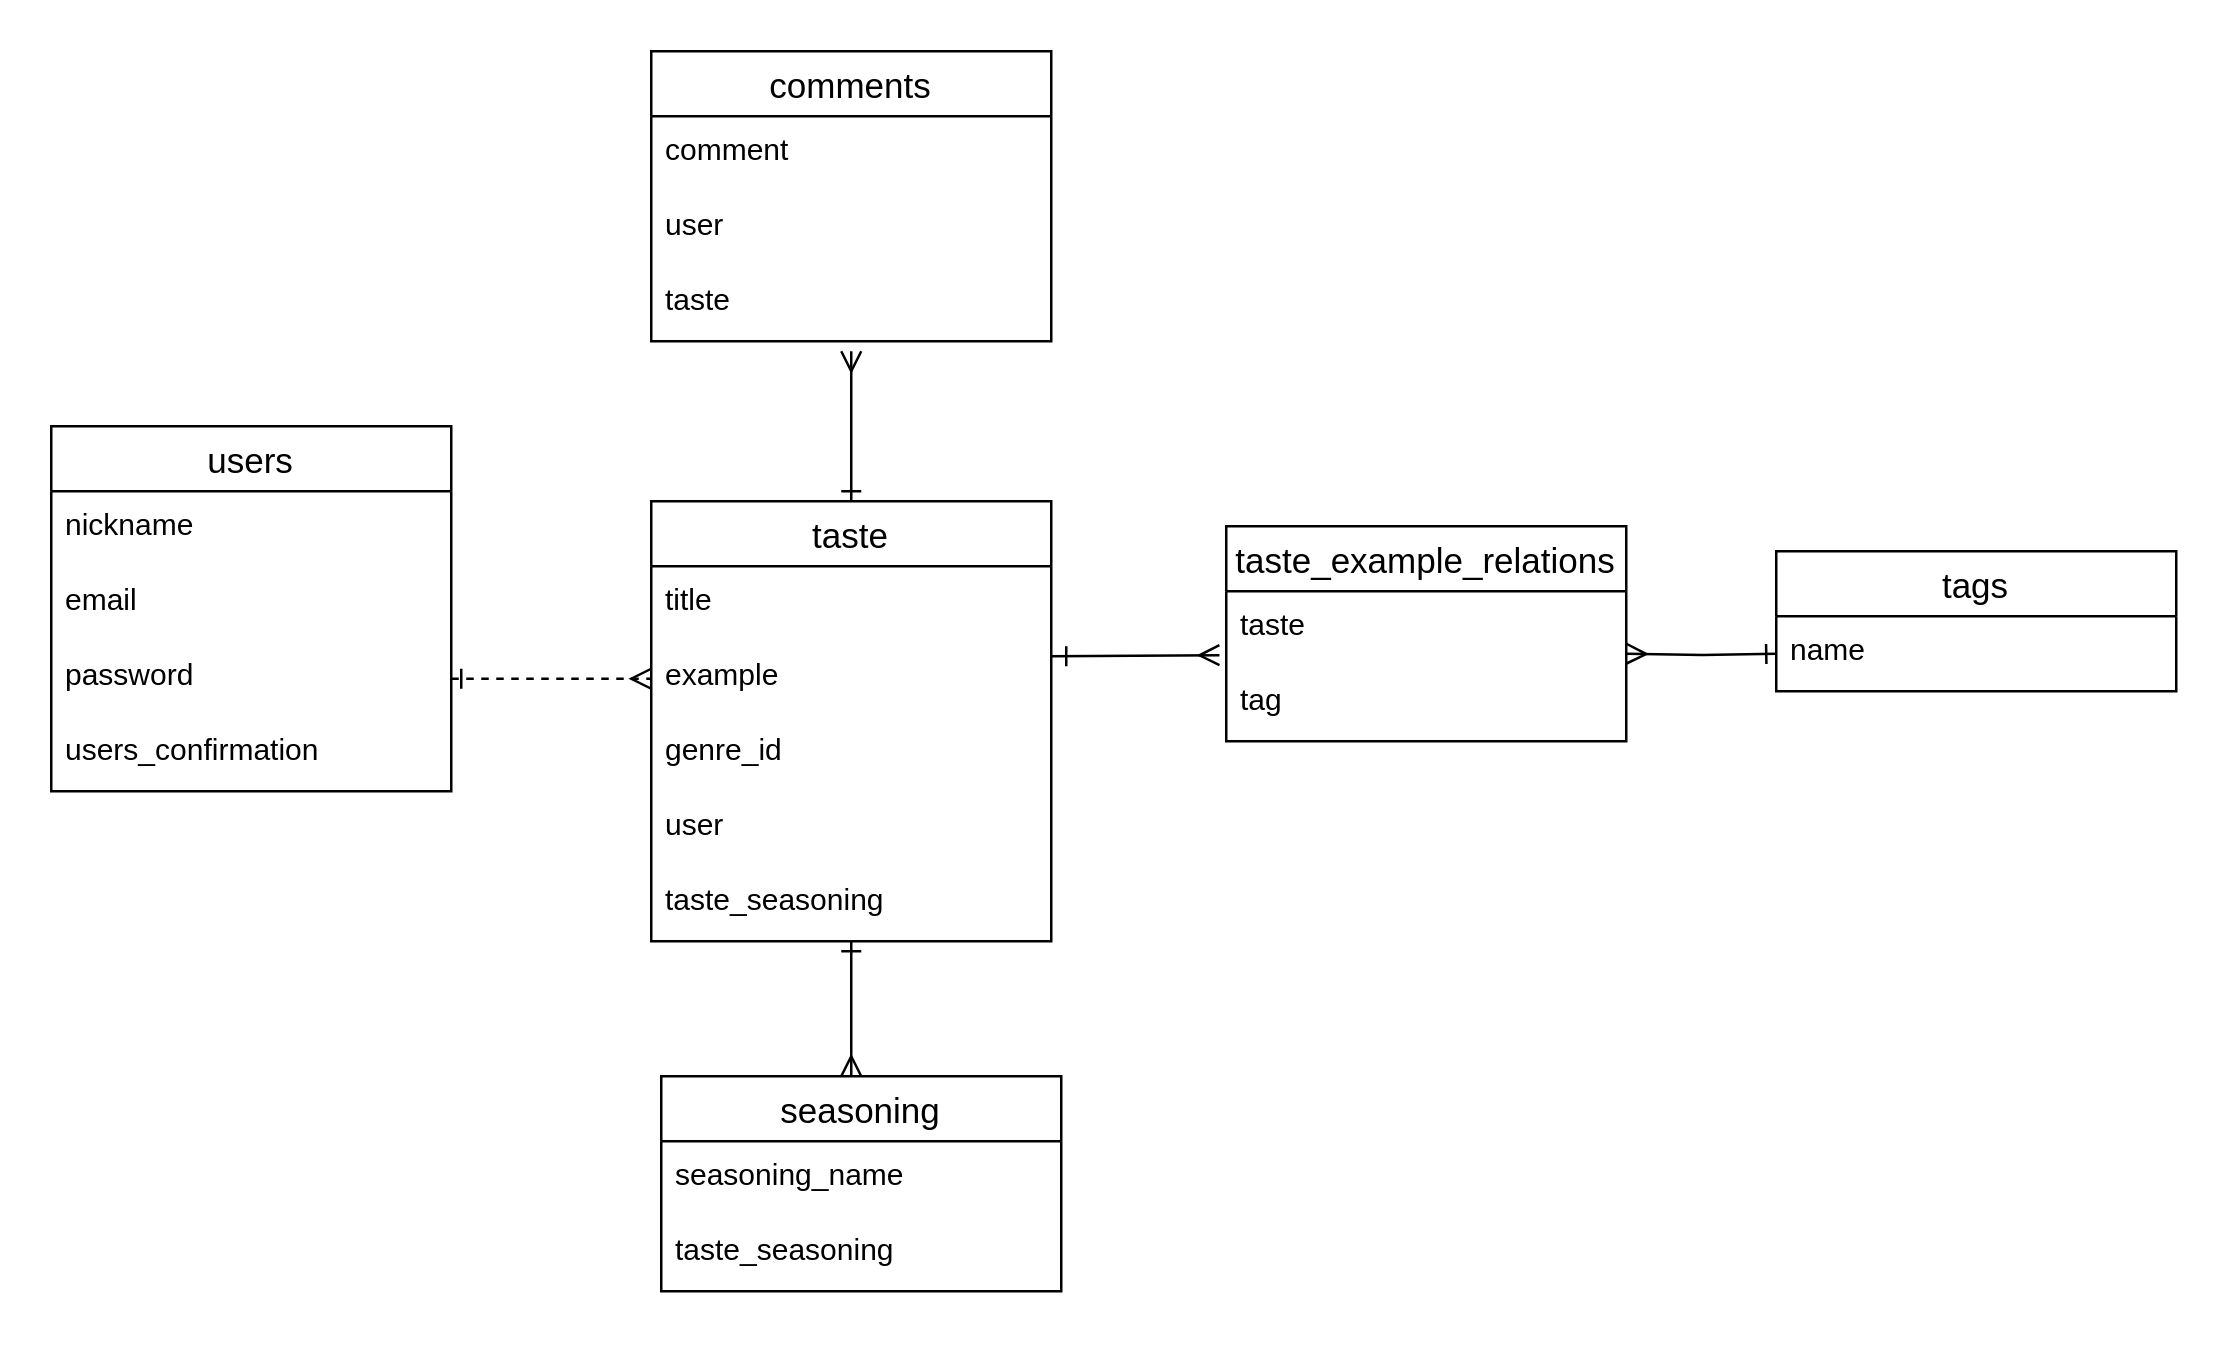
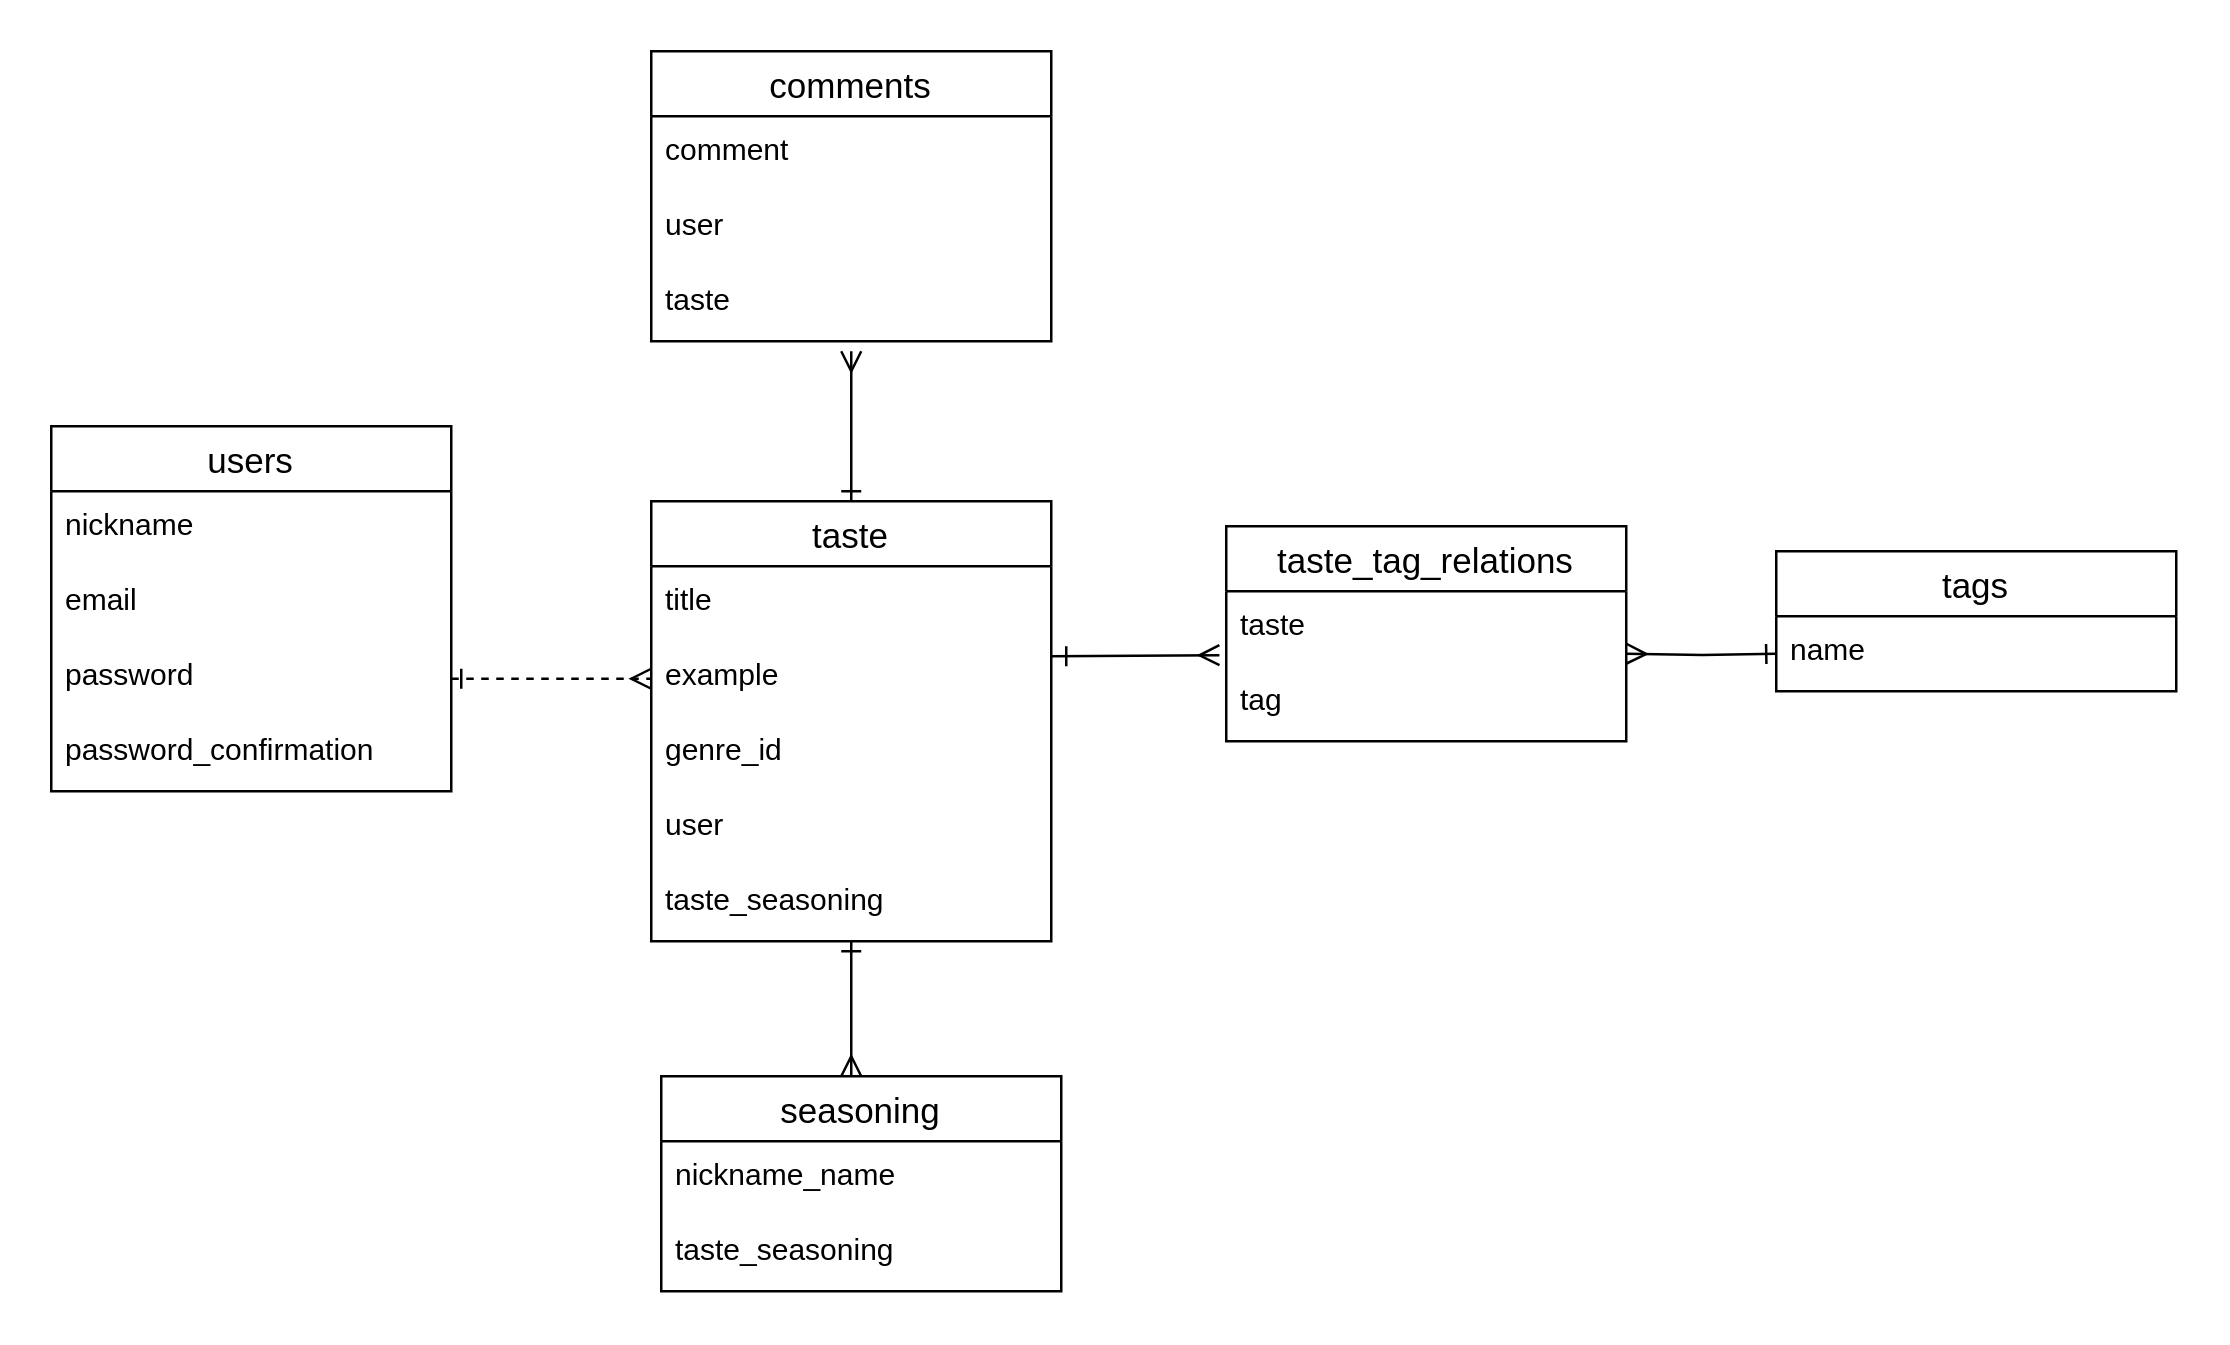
  <mxCell id="0" />
  <mxCell id="1" parent="0" />
  <mxCell id="2" value="users" style="swimlane;fontStyle=0;childLayout=stackLayout;horizontal=1;startSize=26;horizontalStack=0;resizeParent=1;resizeParentMax=0;resizeLast=0;collapsible=1;marginBottom=0;align=center;fontSize=14;" parent="1" vertex="1"><mxGeometry x="20" y="170" width="160" height="146" as="geometry" /></mxCell>
  <mxCell id="3" value="nickname&#10;" style="text;strokeColor=none;fillColor=none;spacingLeft=4;spacingRight=4;overflow=hidden;rotatable=0;points=[[0,0.5],[1,0.5]];portConstraint=eastwest;fontSize=12;" parent="2" vertex="1"><mxGeometry y="26" width="160" height="30" as="geometry" /></mxCell>
  <mxCell id="4" value="email" style="text;strokeColor=none;fillColor=none;spacingLeft=4;spacingRight=4;overflow=hidden;rotatable=0;points=[[0,0.5],[1,0.5]];portConstraint=eastwest;fontSize=12;" parent="2" vertex="1"><mxGeometry y="56" width="160" height="30" as="geometry" /></mxCell>
  <mxCell id="5" value="password&#10;" style="text;strokeColor=none;fillColor=none;spacingLeft=4;spacingRight=4;overflow=hidden;rotatable=0;points=[[0,0.5],[1,0.5]];portConstraint=eastwest;fontSize=12;" parent="2" vertex="1"><mxGeometry y="86" width="160" height="30" as="geometry" /></mxCell>
- <mxCell id="6" value="users_confirmation" style="text;strokeColor=none;fillColor=none;spacingLeft=4;spacingRight=4;overflow=hidden;rotatable=0;points=[[0,0.5],[1,0.5]];portConstraint=eastwest;fontSize=12;" parent="2" vertex="1"><mxGeometry y="116" width="160" height="30" as="geometry" /></mxCell>
+ <mxCell id="6" value="password_confirmation" style="text;strokeColor=none;fillColor=none;spacingLeft=4;spacingRight=4;overflow=hidden;rotatable=0;points=[[0,0.5],[1,0.5]];portConstraint=eastwest;fontSize=12;" parent="2" vertex="1"><mxGeometry y="116" width="160" height="30" as="geometry" /></mxCell>
  <mxCell id="7" style="edgeStyle=orthogonalEdgeStyle;rounded=0;orthogonalLoop=1;jettySize=auto;html=1;exitX=0.5;exitY=0;exitDx=0;exitDy=0;startArrow=ERone;startFill=0;endArrow=ERmany;endFill=0;" parent="1" source="9" edge="1"><mxGeometry relative="1" as="geometry"><mxPoint x="340" y="140" as="targetPoint" /></mxGeometry></mxCell>
  <mxCell id="8" style="edgeStyle=orthogonalEdgeStyle;rounded=0;orthogonalLoop=1;jettySize=auto;html=1;entryX=0.5;entryY=0;entryDx=0;entryDy=0;startArrow=ERone;startFill=0;endArrow=ERmany;endFill=0;" parent="1" source="9" edge="1"><mxGeometry relative="1" as="geometry"><mxPoint x="340" y="430" as="targetPoint" /></mxGeometry></mxCell>
  <mxCell id="9" value="taste" style="swimlane;fontStyle=0;childLayout=stackLayout;horizontal=1;startSize=26;horizontalStack=0;resizeParent=1;resizeParentMax=0;resizeLast=0;collapsible=1;marginBottom=0;align=center;fontSize=14;" parent="1" vertex="1"><mxGeometry x="260" y="200" width="160" height="176" as="geometry" /></mxCell>
  <mxCell id="10" value="title" style="text;strokeColor=none;fillColor=none;spacingLeft=4;spacingRight=4;overflow=hidden;rotatable=0;points=[[0,0.5],[1,0.5]];portConstraint=eastwest;fontSize=12;" parent="9" vertex="1"><mxGeometry y="26" width="160" height="30" as="geometry" /></mxCell>
  <mxCell id="11" value="example" style="text;strokeColor=none;fillColor=none;spacingLeft=4;spacingRight=4;overflow=hidden;rotatable=0;points=[[0,0.5],[1,0.5]];portConstraint=eastwest;fontSize=12;" parent="9" vertex="1"><mxGeometry y="56" width="160" height="30" as="geometry" /></mxCell>
  <mxCell id="12" value="genre_id" style="text;strokeColor=none;fillColor=none;spacingLeft=4;spacingRight=4;overflow=hidden;rotatable=0;points=[[0,0.5],[1,0.5]];portConstraint=eastwest;fontSize=12;" parent="9" vertex="1"><mxGeometry y="86" width="160" height="30" as="geometry" /></mxCell>
  <mxCell id="13" value="user&#10;" style="text;strokeColor=none;fillColor=none;spacingLeft=4;spacingRight=4;overflow=hidden;rotatable=0;points=[[0,0.5],[1,0.5]];portConstraint=eastwest;fontSize=12;" parent="9" vertex="1"><mxGeometry y="116" width="160" height="30" as="geometry" /></mxCell>
  <mxCell id="14" value="taste_seasoning" style="text;strokeColor=none;fillColor=none;spacingLeft=4;spacingRight=4;overflow=hidden;rotatable=0;points=[[0,0.5],[1,0.5]];portConstraint=eastwest;fontSize=12;" parent="9" vertex="1"><mxGeometry y="146" width="160" height="30" as="geometry" /></mxCell>
  <mxCell id="15" value="seasoning" style="swimlane;fontStyle=0;childLayout=stackLayout;horizontal=1;startSize=26;horizontalStack=0;resizeParent=1;resizeParentMax=0;resizeLast=0;collapsible=1;marginBottom=0;align=center;fontSize=14;" parent="1" vertex="1"><mxGeometry x="264" y="430" width="160" height="86" as="geometry" /></mxCell>
- <mxCell id="16" value="seasoning_name" style="text;strokeColor=none;fillColor=none;spacingLeft=4;spacingRight=4;overflow=hidden;rotatable=0;points=[[0,0.5],[1,0.5]];portConstraint=eastwest;fontSize=12;" parent="15" vertex="1"><mxGeometry y="26" width="160" height="30" as="geometry" /></mxCell>
+ <mxCell id="16" value="nickname_name" style="text;strokeColor=none;fillColor=none;spacingLeft=4;spacingRight=4;overflow=hidden;rotatable=0;points=[[0,0.5],[1,0.5]];portConstraint=eastwest;fontSize=12;" parent="15" vertex="1"><mxGeometry y="26" width="160" height="30" as="geometry" /></mxCell>
  <mxCell id="17" value="taste_seasoning" style="text;strokeColor=none;fillColor=none;spacingLeft=4;spacingRight=4;overflow=hidden;rotatable=0;points=[[0,0.5],[1,0.5]];portConstraint=eastwest;fontSize=12;" parent="15" vertex="1"><mxGeometry y="56" width="160" height="30" as="geometry" /></mxCell>
  <mxCell id="18" value="tags" style="swimlane;fontStyle=0;childLayout=stackLayout;horizontal=1;startSize=26;horizontalStack=0;resizeParent=1;resizeParentMax=0;resizeLast=0;collapsible=1;marginBottom=0;align=center;fontSize=14;" parent="1" vertex="1"><mxGeometry x="710" y="220" width="160" height="56" as="geometry" /></mxCell>
  <mxCell id="19" value="name" style="text;strokeColor=none;fillColor=none;spacingLeft=4;spacingRight=4;overflow=hidden;rotatable=0;points=[[0,0.5],[1,0.5]];portConstraint=eastwest;fontSize=12;" parent="18" vertex="1"><mxGeometry y="26" width="160" height="30" as="geometry" /></mxCell>
  <mxCell id="20" value="comments" style="swimlane;fontStyle=0;childLayout=stackLayout;horizontal=1;startSize=26;horizontalStack=0;resizeParent=1;resizeParentMax=0;resizeLast=0;collapsible=1;marginBottom=0;align=center;fontSize=14;" parent="1" vertex="1"><mxGeometry x="260" y="20" width="160" height="116" as="geometry" /></mxCell>
  <mxCell id="21" value="comment" style="text;strokeColor=none;fillColor=none;spacingLeft=4;spacingRight=4;overflow=hidden;rotatable=0;points=[[0,0.5],[1,0.5]];portConstraint=eastwest;fontSize=12;" parent="20" vertex="1"><mxGeometry y="26" width="160" height="30" as="geometry" /></mxCell>
  <mxCell id="22" value="user" style="text;strokeColor=none;fillColor=none;spacingLeft=4;spacingRight=4;overflow=hidden;rotatable=0;points=[[0,0.5],[1,0.5]];portConstraint=eastwest;fontSize=12;" parent="20" vertex="1"><mxGeometry y="56" width="160" height="30" as="geometry" /></mxCell>
  <mxCell id="23" value="taste" style="text;strokeColor=none;fillColor=none;spacingLeft=4;spacingRight=4;overflow=hidden;rotatable=0;points=[[0,0.5],[1,0.5]];portConstraint=eastwest;fontSize=12;" parent="20" vertex="1"><mxGeometry y="86" width="160" height="30" as="geometry" /></mxCell>
- <mxCell id="24" value="taste_example_relations" style="swimlane;fontStyle=0;childLayout=stackLayout;horizontal=1;startSize=26;horizontalStack=0;resizeParent=1;resizeParentMax=0;resizeLast=0;collapsible=1;marginBottom=0;align=center;fontSize=14;" parent="1" vertex="1"><mxGeometry x="490" y="210" width="160" height="86" as="geometry" /></mxCell>
+ <mxCell id="24" value="taste_tag_relations" style="swimlane;fontStyle=0;childLayout=stackLayout;horizontal=1;startSize=26;horizontalStack=0;resizeParent=1;resizeParentMax=0;resizeLast=0;collapsible=1;marginBottom=0;align=center;fontSize=14;" parent="1" vertex="1"><mxGeometry x="490" y="210" width="160" height="86" as="geometry" /></mxCell>
  <mxCell id="25" value="taste" style="text;strokeColor=none;fillColor=none;spacingLeft=4;spacingRight=4;overflow=hidden;rotatable=0;points=[[0,0.5],[1,0.5]];portConstraint=eastwest;fontSize=12;" parent="24" vertex="1"><mxGeometry y="26" width="160" height="30" as="geometry" /></mxCell>
  <mxCell id="26" value="tag" style="text;strokeColor=none;fillColor=none;spacingLeft=4;spacingRight=4;overflow=hidden;rotatable=0;points=[[0,0.5],[1,0.5]];portConstraint=eastwest;fontSize=12;" parent="24" vertex="1"><mxGeometry y="56" width="160" height="30" as="geometry" /></mxCell>
  <mxCell id="27" style="edgeStyle=orthogonalEdgeStyle;rounded=0;orthogonalLoop=1;jettySize=auto;html=1;entryX=0;entryY=0.5;entryDx=0;entryDy=0;endArrow=ERmany;endFill=0;startArrow=ERone;startFill=0;dashed=1;" parent="1" source="5" target="11" edge="1"><mxGeometry relative="1" as="geometry" /></mxCell>
  <mxCell id="28" style="edgeStyle=orthogonalEdgeStyle;rounded=0;orthogonalLoop=1;jettySize=auto;html=1;entryX=-0.017;entryY=0.853;entryDx=0;entryDy=0;entryPerimeter=0;startArrow=ERone;startFill=0;endArrow=ERmany;endFill=0;" parent="1" target="25" edge="1"><mxGeometry relative="1" as="geometry"><mxPoint x="430" y="262" as="sourcePoint" /><Array as="points"><mxPoint x="420" y="262" /></Array></mxGeometry></mxCell>
  <mxCell id="29" style="edgeStyle=orthogonalEdgeStyle;rounded=0;orthogonalLoop=1;jettySize=auto;html=1;startArrow=ERmany;startFill=0;endArrow=ERone;endFill=0;" parent="1" target="19" edge="1"><mxGeometry relative="1" as="geometry"><mxPoint x="650" y="261" as="sourcePoint" /><mxPoint x="705" y="261" as="targetPoint" /><Array as="points" /></mxGeometry></mxCell>
